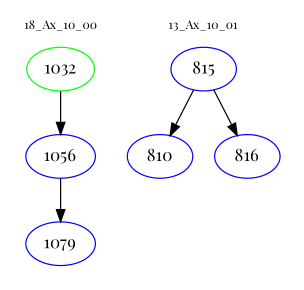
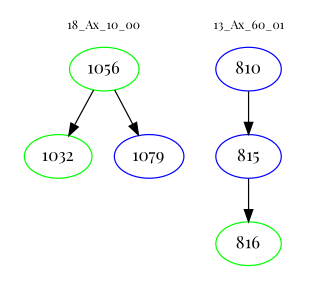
  digraph {
    fontname="Playfair Display"
    node [color=green fontname="Playfair Display"]
    edge [color=black fontname="Playfair Display"]
-   n1 [color=blue label=1056]
+   n1 [label=1056]
    n2 [label=1032]
    n3 [color=blue label=1079]
    n4 [color=blue label=815]
    n5 [color=blue label=810]
-   n6 [color=blue label=816]
+   n6 [label=816]
    subgraph cluster_1 {
      color=white
      fontsize=10
      label="18_Ax_10_00"
      n1
      n2
      n3
    }
    subgraph cluster_2 {
      color=white
      fontsize=10
-     label="13_Ax_10_01"
+     label="13_Ax_60_01"
      n4
      n5
      n6
    }
-   n2 -> n1
+   n1 -> n2
    n1 -> n3
-   n4 -> n5
+   n5 -> n4
    n4 -> n6
  }
